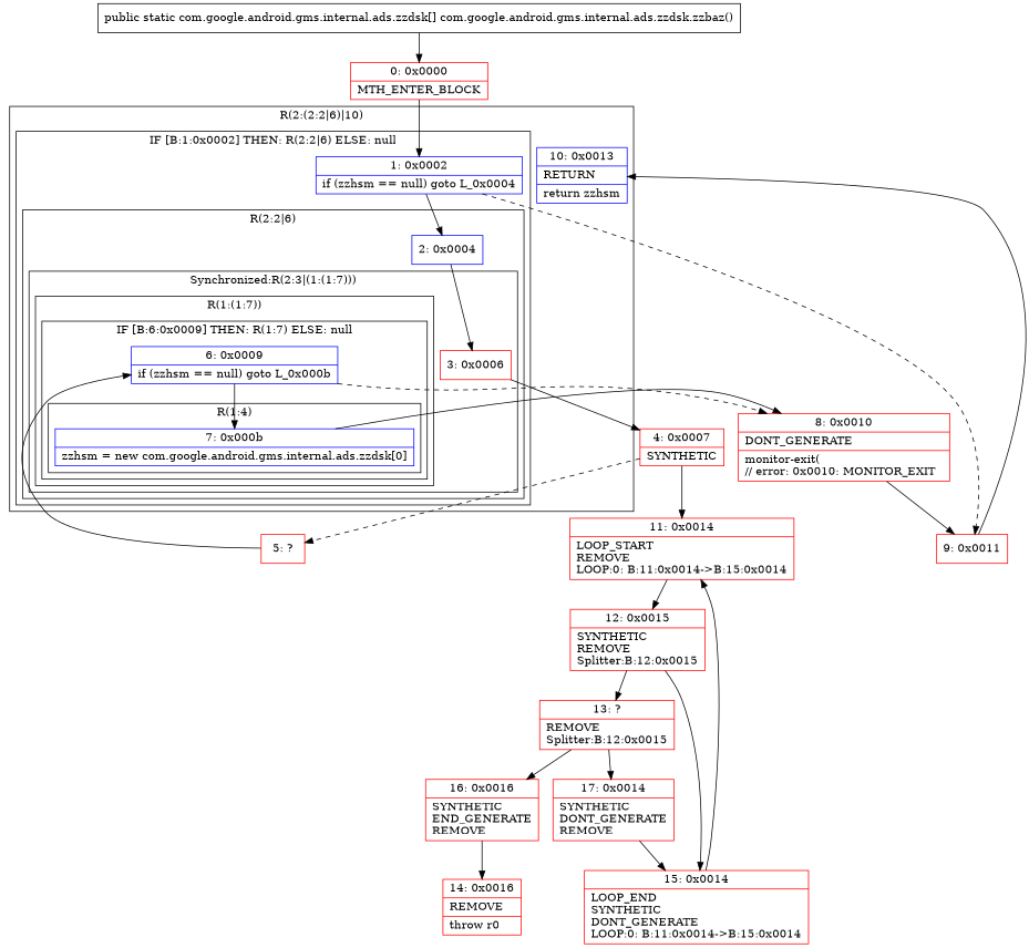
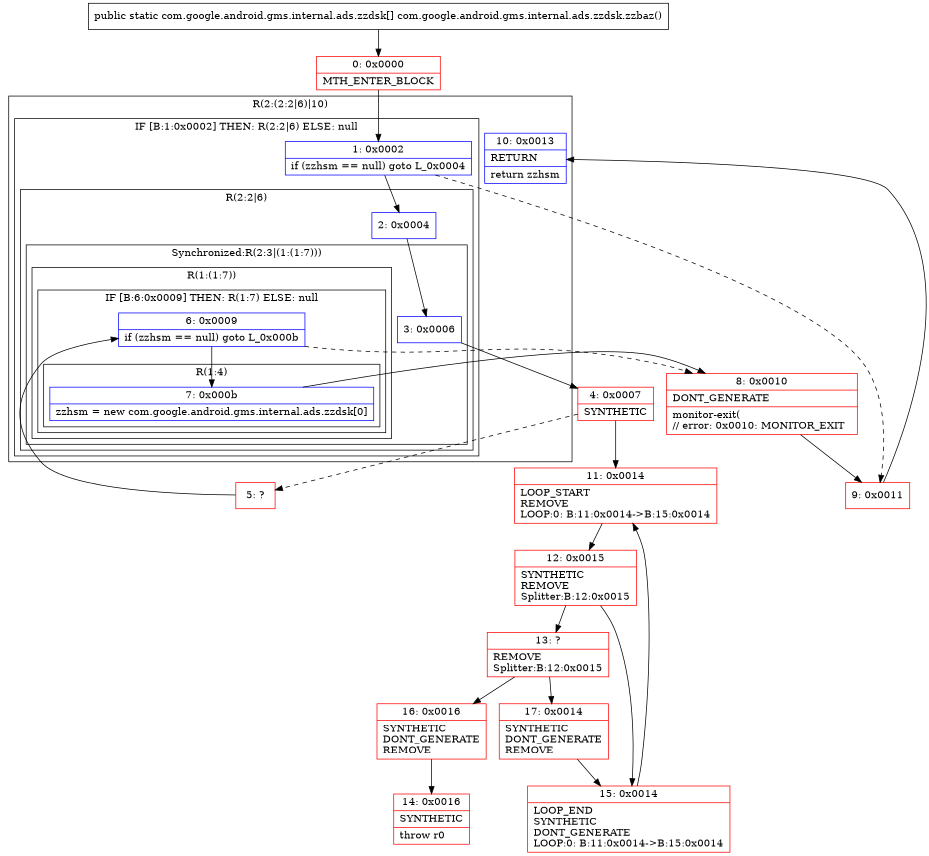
  digraph {
    node [color=red shape=record]
    n1 [color=blue label="{7\:\ 0x000b|zzhsm = new com.google.android.gms.internal.ads.zzdsk[0]\l}"]
    n2 [color=blue label="{6\:\ 0x0009|if (zzhsm == null) goto L_0x000b\l}"]
-   n3 [label="{3\:\ 0x0006}"]
+   n3 [color=blue label="{3\:\ 0x0006}"]
    n4 [color=blue label="{2\:\ 0x0004}"]
    n5 [color=blue label="{1\:\ 0x0002|if (zzhsm == null) goto L_0x0004\l}"]
    n6 [color=blue label="{10\:\ 0x0013|RETURN\l|return zzhsm\l}"]
    n7 [label="{8\:\ 0x0010|DONT_GENERATE\l|monitor\-exit(\l\/\/ error: 0x0010: MONITOR_EXIT  \l}"]
    n8 [label="{4\:\ 0x0007|SYNTHETIC\l}"]
    n9 [label="{9\:\ 0x0011}"]
    n10 [label="{5\:\ ?}"]
    n11 [label="{11\:\ 0x0014|LOOP_START\lREMOVE\lLOOP:0: B:11:0x0014\-\>B:15:0x0014\l}"]
    n12 [label="{0\:\ 0x0000|MTH_ENTER_BLOCK\l}"]
    n13 [label="{12\:\ 0x0015|SYNTHETIC\lREMOVE\lSplitter:B:12:0x0015\l}"]
    n14 [label="{13\:\ ?|REMOVE\lSplitter:B:12:0x0015\l}"]
    n15 [label="{15\:\ 0x0014|LOOP_END\lSYNTHETIC\lDONT_GENERATE\lLOOP:0: B:11:0x0014\-\>B:15:0x0014\l}"]
-   n16 [label="{16\:\ 0x0016|SYNTHETIC\lEND_GENERATE\lREMOVE\l}"]
+   n16 [label="{16\:\ 0x0016|SYNTHETIC\lDONT_GENERATE\lREMOVE\l}"]
    n17 [label="{17\:\ 0x0014|SYNTHETIC\lDONT_GENERATE\lREMOVE\l}"]
-   n18 [label="{14\:\ 0x0016|REMOVE\l|throw r0\l}"]
+   n18 [label="{14\:\ 0x0016|SYNTHETIC\l|throw r0\l}"]
    n19 [label="{public static com.google.android.gms.internal.ads.zzdsk[] com.google.android.gms.internal.ads.zzdsk.zzbaz() }" color=""]
    subgraph cluster_1 {
      label="R(2:(2:2|6)|10)"
      n6
      subgraph cluster_2 {
        label="IF [B:1:0x0002] THEN: R(2:2|6) ELSE: null"
        n5
        subgraph cluster_3 {
          label="R(2:2|6)"
          n4
          subgraph cluster_4 {
            label="Synchronized:R(2:3|(1:(1:7)))"
            n3
            subgraph cluster_5 {
              label="R(1:(1:7))"
              subgraph cluster_6 {
                label="IF [B:6:0x0009] THEN: R(1:7) ELSE: null"
                n2
                subgraph cluster_7 {
                  label="R(1:4)"
                  n1
                }
              }
            }
          }
        }
      }
    }
    n1 -> n7
    n2 -> n1
    n2 -> n7 [style=dashed]
    n3 -> n8
    n4 -> n3
    n5 -> n4
    n5 -> n9 [style=dashed]
    n7 -> n9
    n8 -> n10 [style=dashed]
    n8 -> n11
    n9 -> n6
    n10 -> n2
    n11 -> n13
    n12 -> n5
    n13 -> n14
    n13 -> n15
    n14 -> n16
    n14 -> n17
    n15 -> n11
    n16 -> n18
    n17 -> n15
    n19 -> n12
  }
